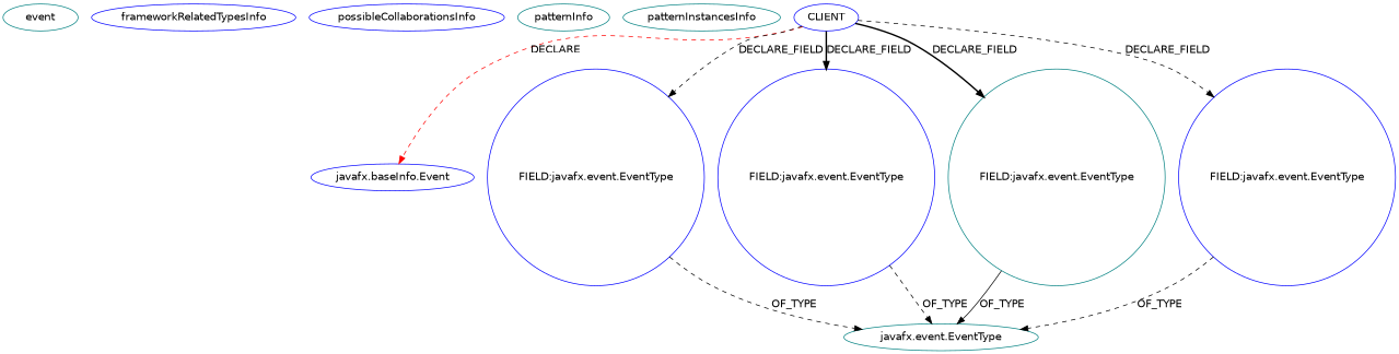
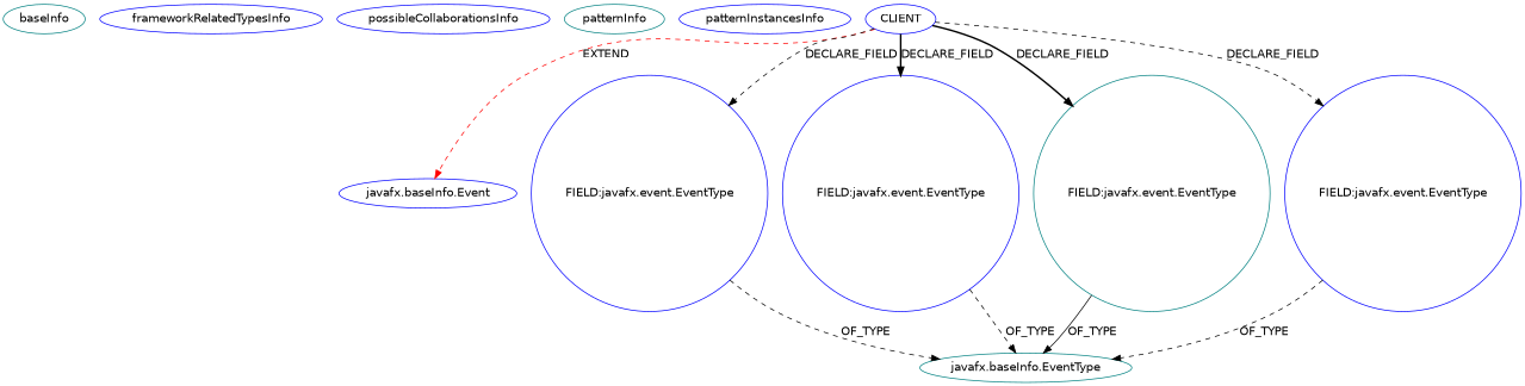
  digraph {
    fontname="DejaVu Sans"
    node [color=blue fontname="DejaVu Sans" isFrameworkType=false]
    edge [fontname="DejaVu Sans" style=dashed]
-   baseInfo [category=pattern color=teal graphId=420 isAnonymous=false possibleRelation=false label=event isFrameworkType=""]
+   baseInfo [category=pattern color=teal graphId=420 isAnonymous=false possibleRelation=false isFrameworkType=""]
    frameworkRelatedTypesInfo [0="javafx.event.Event" isFrameworkType=""]
    possibleCollaborationsInfo [isFrameworkType=""]
    patternInfo [color=teal frequency=2.0 patternRootClient=0 isFrameworkType=""]
-   patternInstancesInfo [0="mfischbo-fxplumber~/mfischbo-fxplumber/fxplumber-master/fxplumber/src/main/java/de/artignition/fxplumber/event/ConnectorEvent.java~ConnectorEvent~3610" 1="mfischbo-fxplumber~/mfischbo-fxplumber/fxplumber-master/fxplumber/src/main/java/de/artignition/fxplumber/event/ConnectionEvent.java~ConnectionEvent~3608" color=teal isFrameworkType=""]
+   patternInstancesInfo [0="mfischbo-fxplumber~/mfischbo-fxplumber/fxplumber-master/fxplumber/src/main/java/de/artignition/fxplumber/event/ConnectorEvent.java~ConnectorEvent~3610" 1="mfischbo-fxplumber~/mfischbo-fxplumber/fxplumber-master/fxplumber/src/main/java/de/artignition/fxplumber/event/ConnectionEvent.java~ConnectionEvent~3608" isFrameworkType=""]
    n6 [label="javafx.baseInfo.Event" vertexType=FRAMEWORK_CLASS_TYPE]
    n7 [label=CLIENT vertexType=ROOT_CLIENT_CLASS_DECLARATION]
    n8 [label="FIELD:javafx.event.EventType" shape=circle vertexType=FIELD_DECLARATION]
    n9 [label="FIELD:javafx.event.EventType" shape=circle vertexType=FIELD_DECLARATION]
    n10 [color=teal label="FIELD:javafx.event.EventType" shape=circle vertexType=FIELD_DECLARATION]
    n11 [label="FIELD:javafx.event.EventType" shape=circle vertexType=FIELD_DECLARATION]
-   n12 [color=teal label="javafx.event.EventType" vertexType=FRAMEWORK_CLASS_TYPE]
-   n7 -> n6 [color=red label=DECLARE]
+   n12 [color=teal label="javafx.baseInfo.EventType" vertexType=FRAMEWORK_CLASS_TYPE]
+   n7 -> n6 [color=red label=EXTEND]
    n7 -> n8 [label=DECLARE_FIELD]
    n7 -> n9 [label=DECLARE_FIELD style=bold]
    n7 -> n10 [label=DECLARE_FIELD style=bold]
    n7 -> n11 [label=DECLARE_FIELD]
    n8 -> n12 [label=OF_TYPE]
    n9 -> n12 [label=OF_TYPE]
    n10 -> n12 [label=OF_TYPE style=solid]
    n11 -> n12 [label=OF_TYPE]
  }
